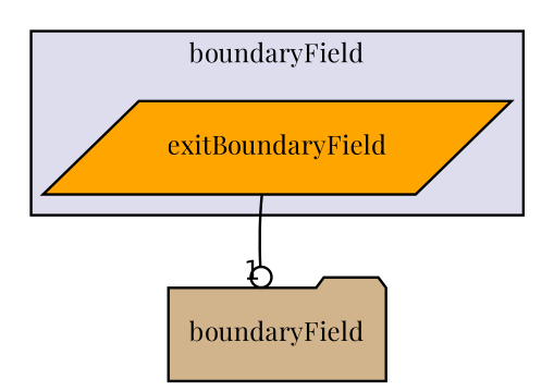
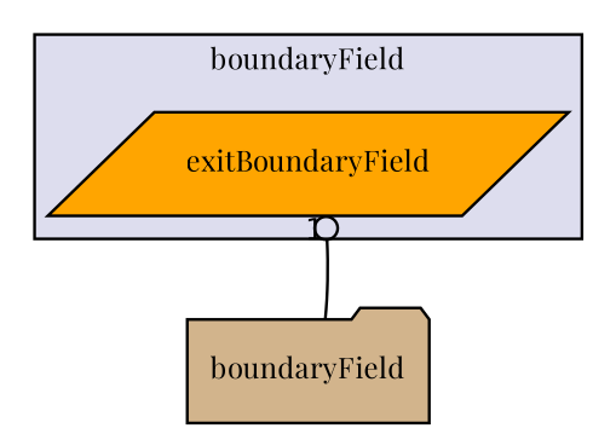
  digraph {
    compound=true
    fontname="Playfair Display"
    node [fontname="Playfair Display" fontsize=10 style=filled]
    n1 [fillcolor=orange label=exitBoundaryField pencolor=black shape=parallelogram]
    n2 [label=boundaryField shape=folder fillcolor=tan]
    subgraph cluster_1 {
      bgcolor="#ddddee"
      fontsize=10
      label=boundaryField
      pencolor=black
      n1
    }
-   n1 -> n2 [headlabel=1 labeldistance=1.5 labelfontname=Helvetica labelfontsize=10 arrowhead=odot fontname="Playfair Display"]
+   n2 -> n1 [headlabel=1 labeldistance=1.5 labelfontname=Helvetica labelfontsize=10 arrowhead=odot fontname="Playfair Display"]
  }
